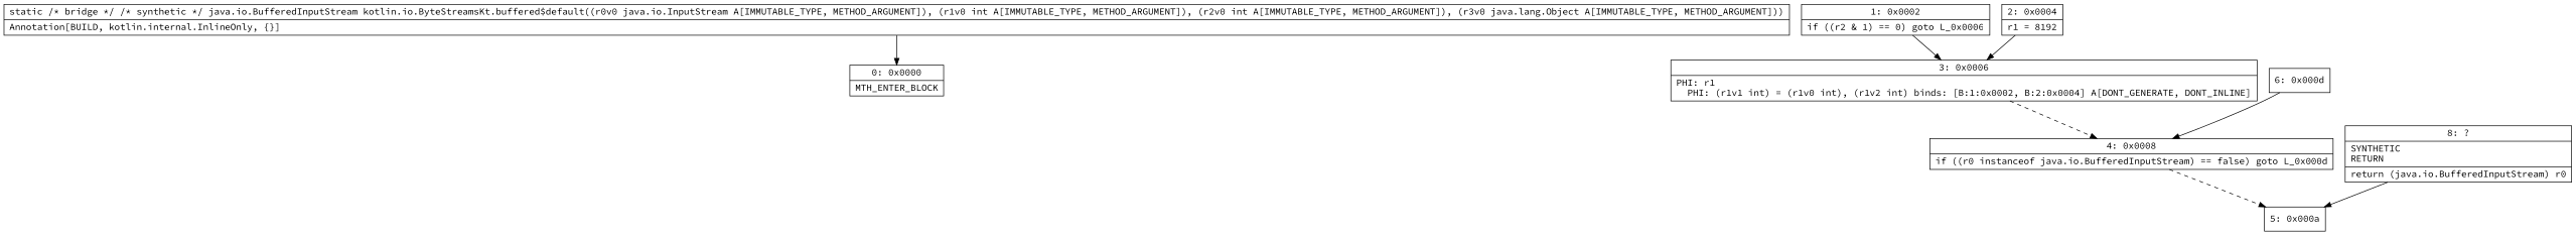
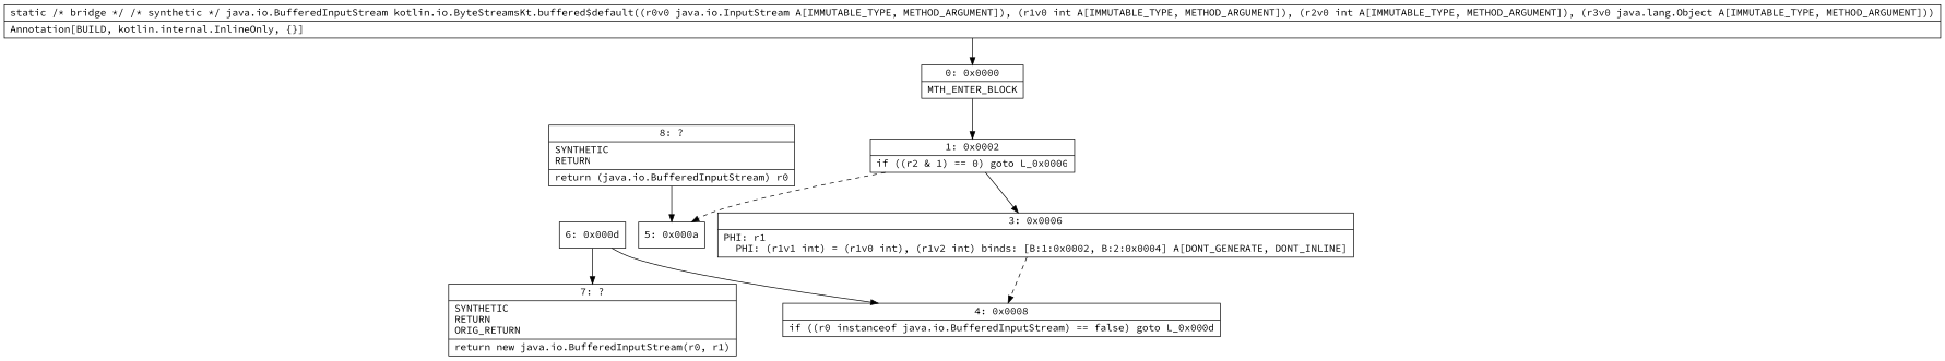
  digraph {
    fontname="Source Code Pro"
    node [fontname="Source Code Pro" shape=record]
    edge [fontname="Source Code Pro"]
    n1 [label="{0\:\ 0x0000|MTH_ENTER_BLOCK\l}"]
    n2 [label="{1\:\ 0x0002|if ((r2 & 1) == 0) goto L_0x0006\l}"]
    n3 [label="{3\:\ 0x0006|PHI: r1 \l  PHI: (r1v1 int) = (r1v0 int), (r1v2 int) binds: [B:1:0x0002, B:2:0x0004] A[DONT_GENERATE, DONT_INLINE]\l}"]
-   n4 [label="{2\:\ 0x0004|r1 = 8192\l}"]
    n5 [label="{4\:\ 0x0008|if ((r0 instanceof java.io.BufferedInputStream) == false) goto L_0x000d\l}"]
    n6 [label="{5\:\ 0x000a}"]
    n7 [label="{6\:\ 0x000d}"]
+   n8 [label="{7\:\ ?|SYNTHETIC\lRETURN\lORIG_RETURN\l|return new java.io.BufferedInputStream(r0, r1)\l}"]
    n9 [label="{8\:\ ?|SYNTHETIC\lRETURN\l|return (java.io.BufferedInputStream) r0\l}"]
    n10 [label="{static \/* bridge *\/ \/* synthetic *\/ java.io.BufferedInputStream kotlin.io.ByteStreamsKt.buffered$default((r0v0 java.io.InputStream A[IMMUTABLE_TYPE, METHOD_ARGUMENT]), (r1v0 int A[IMMUTABLE_TYPE, METHOD_ARGUMENT]), (r2v0 int A[IMMUTABLE_TYPE, METHOD_ARGUMENT]), (r3v0 java.lang.Object A[IMMUTABLE_TYPE, METHOD_ARGUMENT]))  | Annotation[BUILD, kotlin.internal.InlineOnly, \{\}]\l}"]
+   n1 -> n2
    n2 -> n3
    n3 -> n5 [style=dashed]
-   n4 -> n3
-   n5 -> n6 [style=dashed]
+   n2 -> n6 [style=dashed]
    n7 -> n5
+   n7 -> n8
    n9 -> n6
    n10 -> n1
  }
